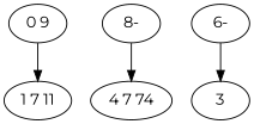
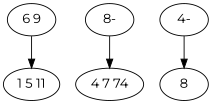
  digraph {
    fontname=Montserrat
    node [fontname=Montserrat]
    edge [fontname=Montserrat]
-   n1 [label="0 9"]
-   n2 [label="1 7 11"]
+   n1 [label="6 9"]
+   n2 [label="1 5 11"]
    n3 [label="8-"]
    n4 [label="4 7 74"]
-   n5 [label="6-"]
-   n6 [label=3]
+   n5 [label="4-"]
+   n6 [label=8]
    n1 -> n2
    n3 -> n4
    n5 -> n6
  }
